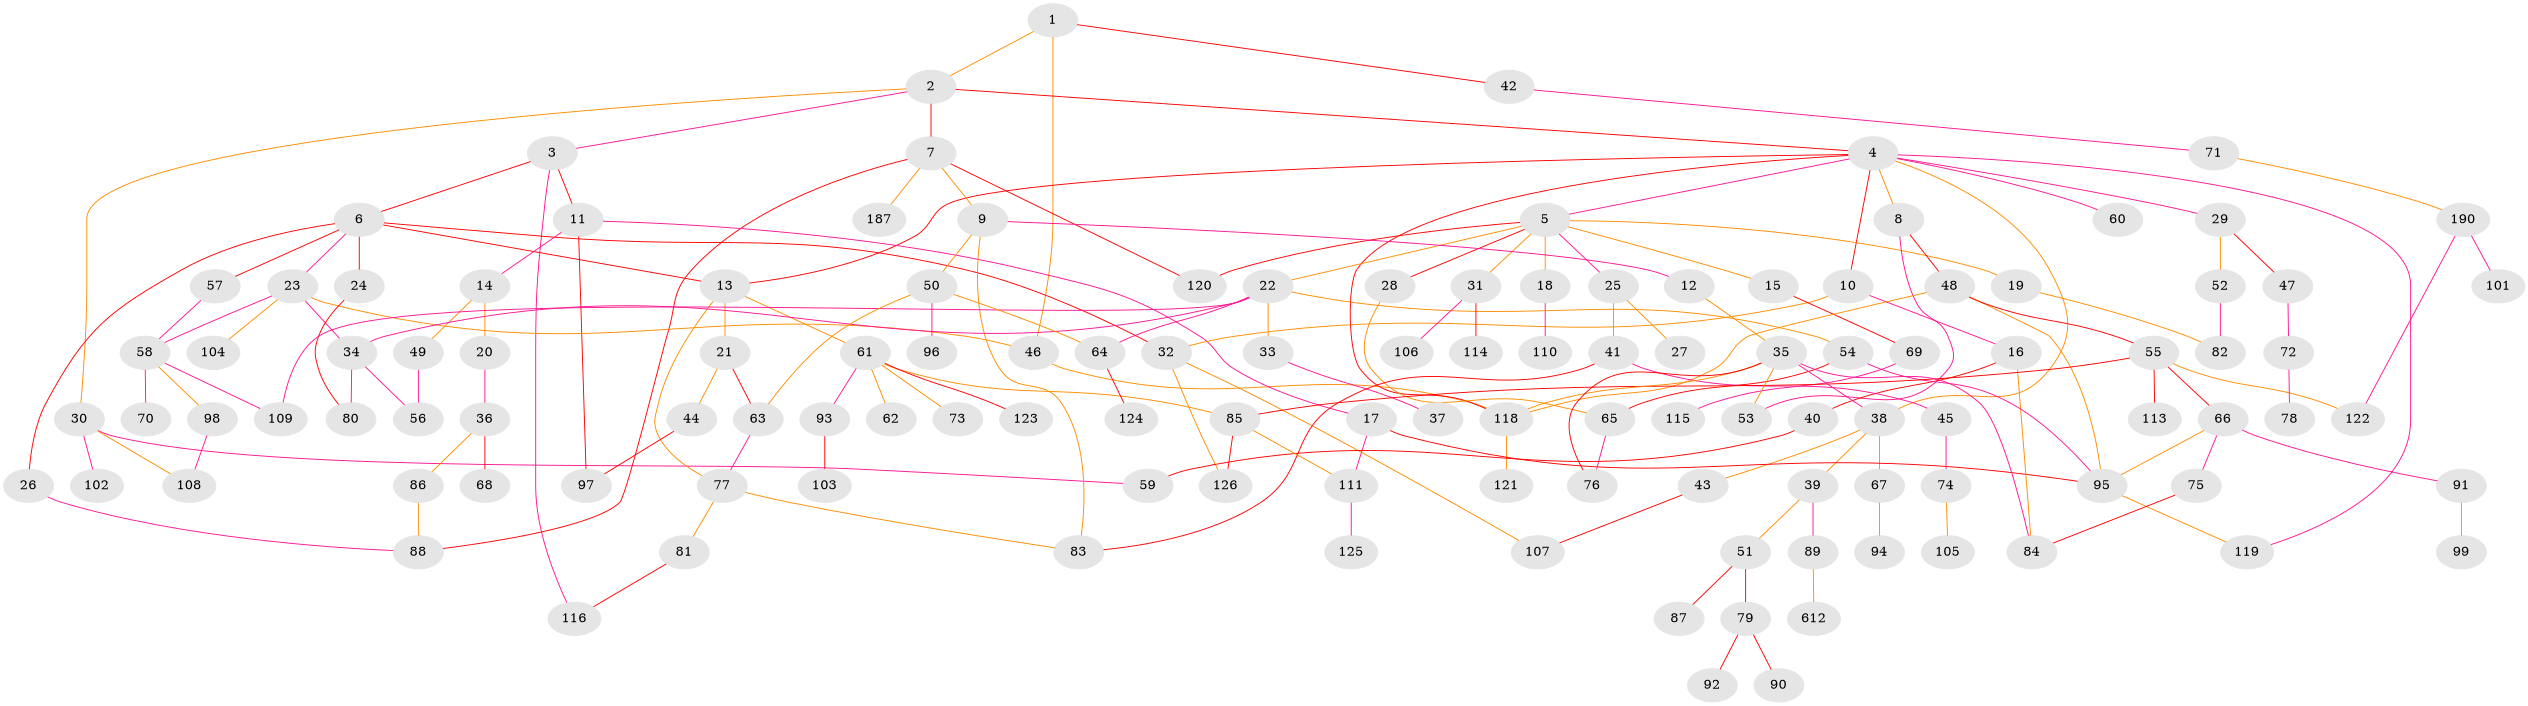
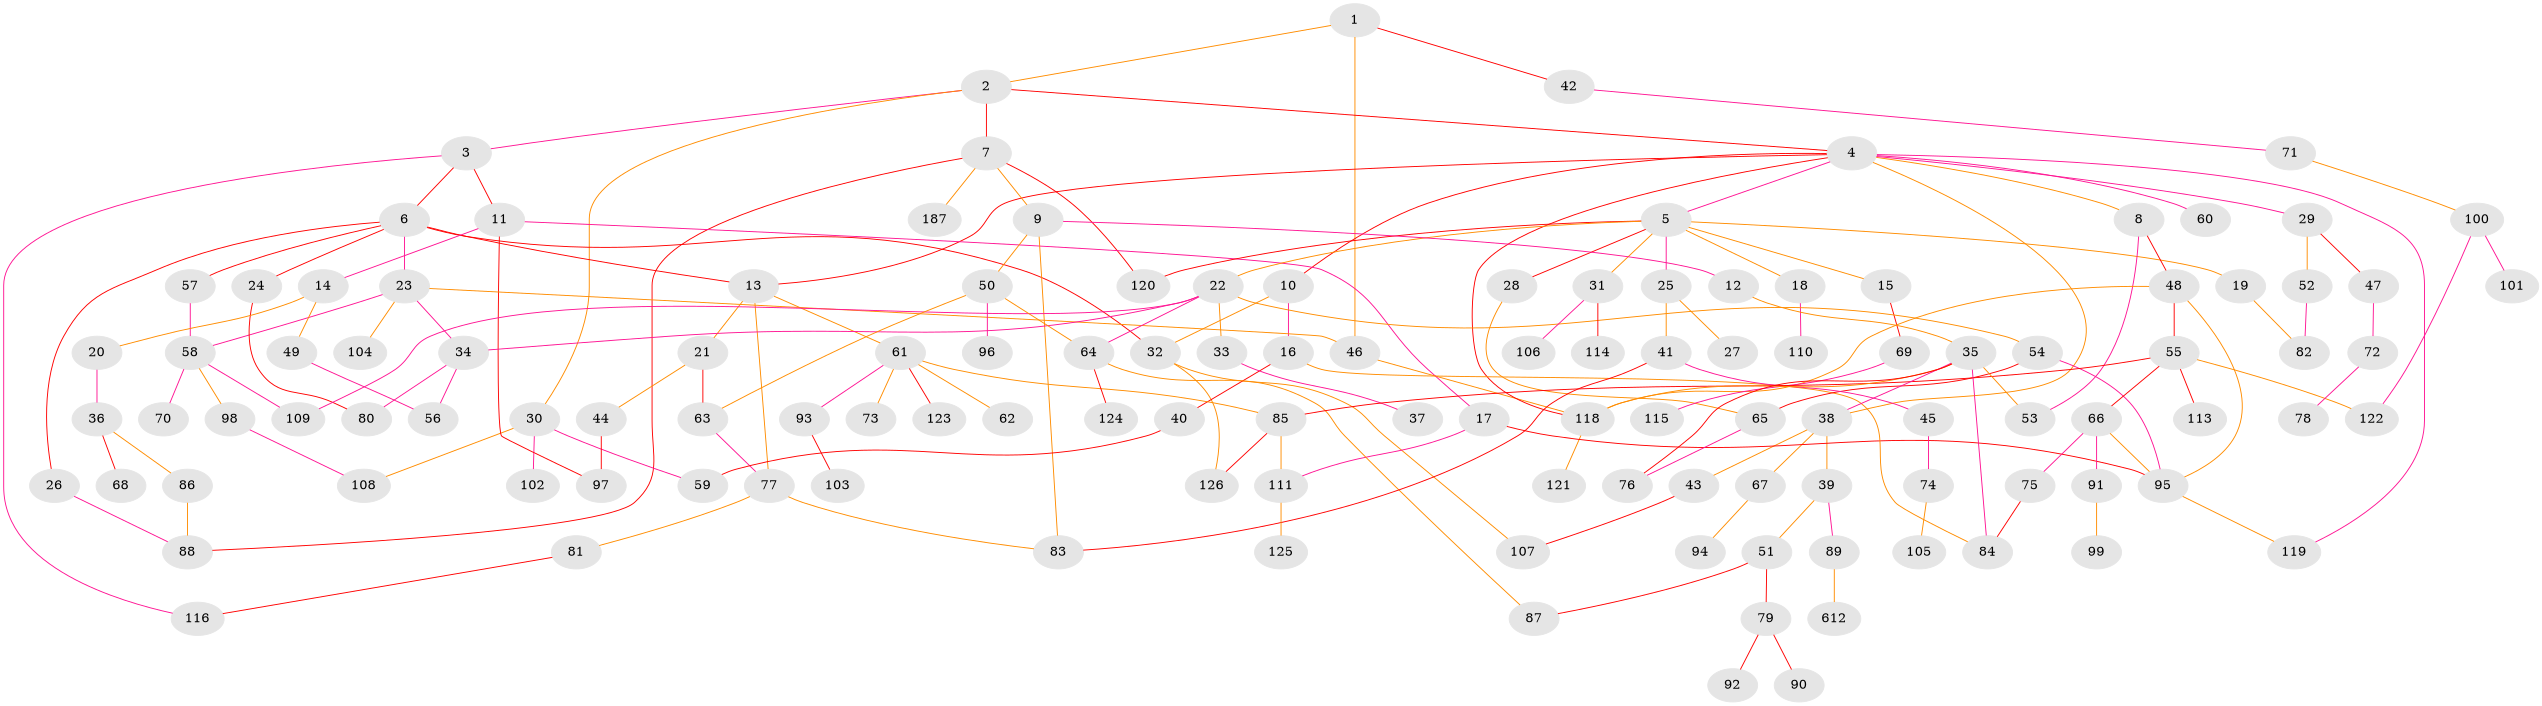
  graph {
    node [color=gray90 style=filled]
    edge [color=darkorange]
    1
    2
    42
    46
    3
    4
    7
    30
    71
    118
    6
    11
    116
    5
    8
    10
    13
    29
    38
    60
    119
    120
    9
    88
    n25 [label=187]
    59
    102
    108
    23
    24
    26
    32
    57
    14
    17
    97
    15
    18
    19
    22
    25
    28
    31
    48
    53
    16
    21
    61
    77
    47
    52
    39
    43
    67
    121
    69
    110
    82
    33
    34
    54
    64
    109
    27
    41
    65
    106
    114
    58
    104
    80
    107
    126
    12
    50
    83
    95
    55
    35
    63
    96
    40
    84
    20
    49
    111
    76
    44
    85
    62
    73
    93
    123
    81
    36
    56
    115
    125
    68
    86
    37
    87
    124
    70
    98
    45
    72
    51
    89
    94
    79
    n112 [label=612]
    74
-   100 [label=190]
+   100
    105
    78
    66
    113
    122
    92
    90
    75
    91
    103
    99
    101
    1 -- 2
    1 -- 42 [color=red]
    1 -- 46
    2 -- 3 [color=deeppink]
    2 -- 4 [color=red]
    2 -- 7 [color=red]
    2 -- 30
    42 -- 71 [color=deeppink]
    46 -- 118
    3 -- 6 [color=red]
    3 -- 11 [color=red]
    3 -- 116 [color=deeppink]
    4 -- 118 [color=red]
    4 -- 5 [color=deeppink]
    4 -- 8
    4 -- 10 [color=red]
    4 -- 13 [color=red]
    4 -- 29 [color=deeppink]
    4 -- 38
    4 -- 60 [color=deeppink]
    4 -- 119 [color=deeppink]
    7 -- 120 [color=red]
    7 -- 9
    7 -- 88 [color=red]
    7 -- n25
    30 -- 59 [color=deeppink]
    30 -- 102 [color=deeppink]
    30 -- 108
    71 -- 100
    118 -- 121
    6 -- 13 [color=red]
    6 -- 23 [color=deeppink]
    6 -- 24 [color=red]
    6 -- 26 [color=red]
    6 -- 32 [color=red]
    6 -- 57 [color=red]
    11 -- 14 [color=deeppink]
    11 -- 17 [color=deeppink]
    11 -- 97 [color=red]
    5 -- 120 [color=red]
    5 -- 15
    5 -- 18
    5 -- 19
    5 -- 22
    5 -- 25 [color=deeppink]
    5 -- 28 [color=red]
    5 -- 31
    8 -- 48 [color=red]
    8 -- 53 [color=deeppink]
    10 -- 32
    10 -- 16 [color=deeppink]
    13 -- 21
    13 -- 61
    13 -- 77
    29 -- 47 [color=red]
    29 -- 52
    38 -- 39
    38 -- 43
    38 -- 67
    9 -- 12 [color=deeppink]
    9 -- 50
    9 -- 83
    23 -- 46
    23 -- 34 [color=deeppink]
    23 -- 58 [color=deeppink]
    23 -- 104
    24 -- 80 [color=red]
    26 -- 88 [color=deeppink]
    32 -- 107
    32 -- 126
    57 -- 58 [color=deeppink]
    14 -- 20
    14 -- 49
    17 -- 95 [color=red]
    17 -- 111 [color=deeppink]
    15 -- 69 [color=red]
    18 -- 110 [color=deeppink]
    19 -- 82
    22 -- 33
    22 -- 34 [color=deeppink]
    22 -- 54
    22 -- 64 [color=deeppink]
    22 -- 109 [color=deeppink]
    25 -- 27
    25 -- 41
    28 -- 65
    31 -- 106 [color=deeppink]
    31 -- 114 [color=red]
    48 -- 118
    48 -- 95
    48 -- 55 [color=red]
    16 -- 40 [color=red]
    16 -- 84
    21 -- 63 [color=red]
    21 -- 44
    61 -- 85
    61 -- 62
    61 -- 73
    61 -- 93 [color=deeppink]
    61 -- 123 [color=red]
    77 -- 83
    77 -- 81
    47 -- 72 [color=deeppink]
    52 -- 82 [color=deeppink]
    39 -- 51
    39 -- 89 [color=deeppink]
    43 -- 107 [color=red]
    67 -- 94
    69 -- 115 [color=deeppink]
    33 -- 37 [color=deeppink]
    34 -- 80 [color=deeppink]
    34 -- 56 [color=deeppink]
    54 -- 65 [color=red]
    54 -- 95 [color=deeppink]
+   64 -- 87
    64 -- 124 [color=red]
    41 -- 83 [color=red]
    41 -- 45 [color=deeppink]
    65 -- 76 [color=deeppink]
    58 -- 109 [color=deeppink]
    58 -- 70 [color=deeppink]
    58 -- 98
    12 -- 35
    50 -- 64
    50 -- 63
    50 -- 96 [color=deeppink]
    95 -- 119
    55 -- 85 [color=red]
    55 -- 66 [color=red]
    55 -- 113 [color=red]
    55 -- 122
    35 -- 118
    35 -- 38 [color=deeppink]
    35 -- 53
    35 -- 84 [color=deeppink]
    35 -- 76 [color=red]
    63 -- 77 [color=deeppink]
    40 -- 59 [color=red]
    20 -- 36 [color=deeppink]
    49 -- 56 [color=deeppink]
-   111 -- 125 [color=deeppink]
+   111 -- 125
    44 -- 97 [color=red]
    85 -- 126 [color=red]
    85 -- 111
    93 -- 103 [color=red]
    81 -- 116 [color=red]
    36 -- 68 [color=red]
    36 -- 86
    86 -- 88
    98 -- 108 [color=deeppink]
    45 -- 74 [color=deeppink]
    72 -- 78 [color=deeppink]
    51 -- 87 [color=red]
    51 -- 79 [color=red]
    89 -- n112
    79 -- 92 [color=red]
    79 -- 90 [color=red]
    74 -- 105
    100 -- 122 [color=deeppink]
    100 -- 101 [color=deeppink]
    66 -- 95
    66 -- 75 [color=deeppink]
    66 -- 91 [color=deeppink]
    75 -- 84 [color=red]
    91 -- 99
  }
